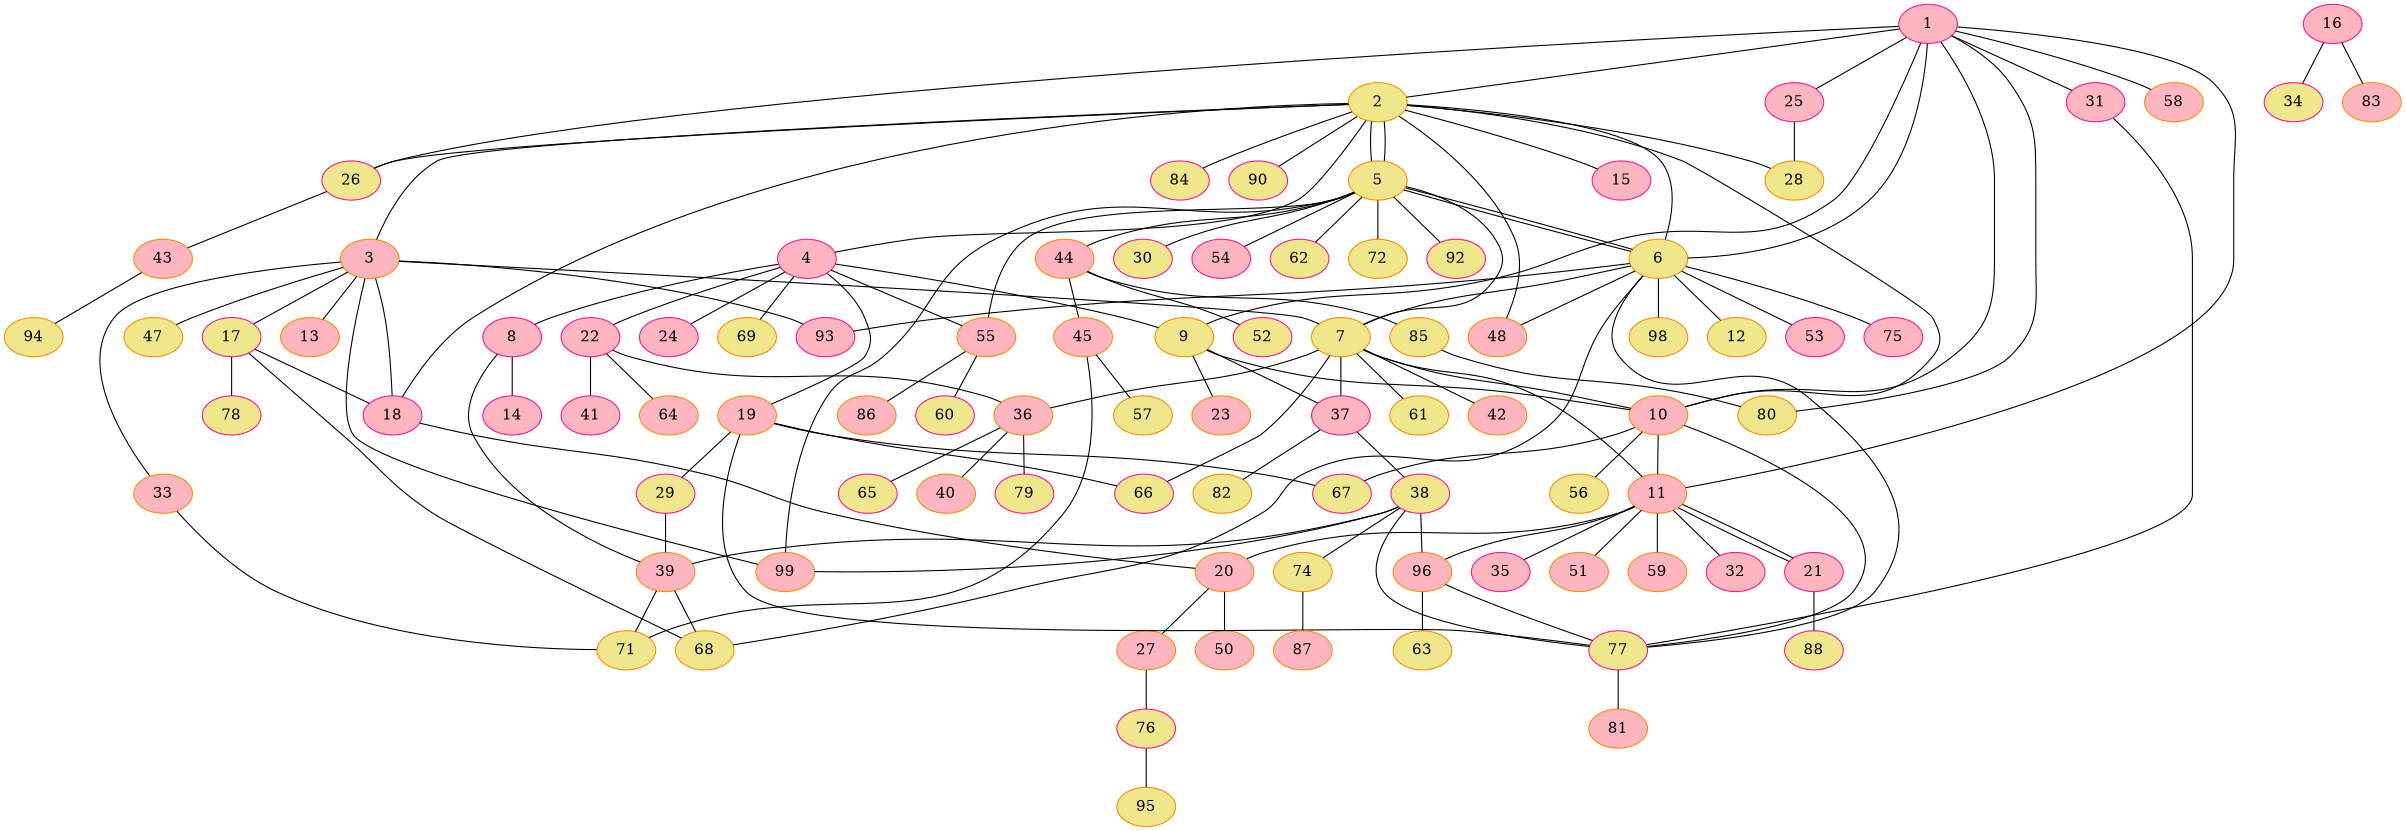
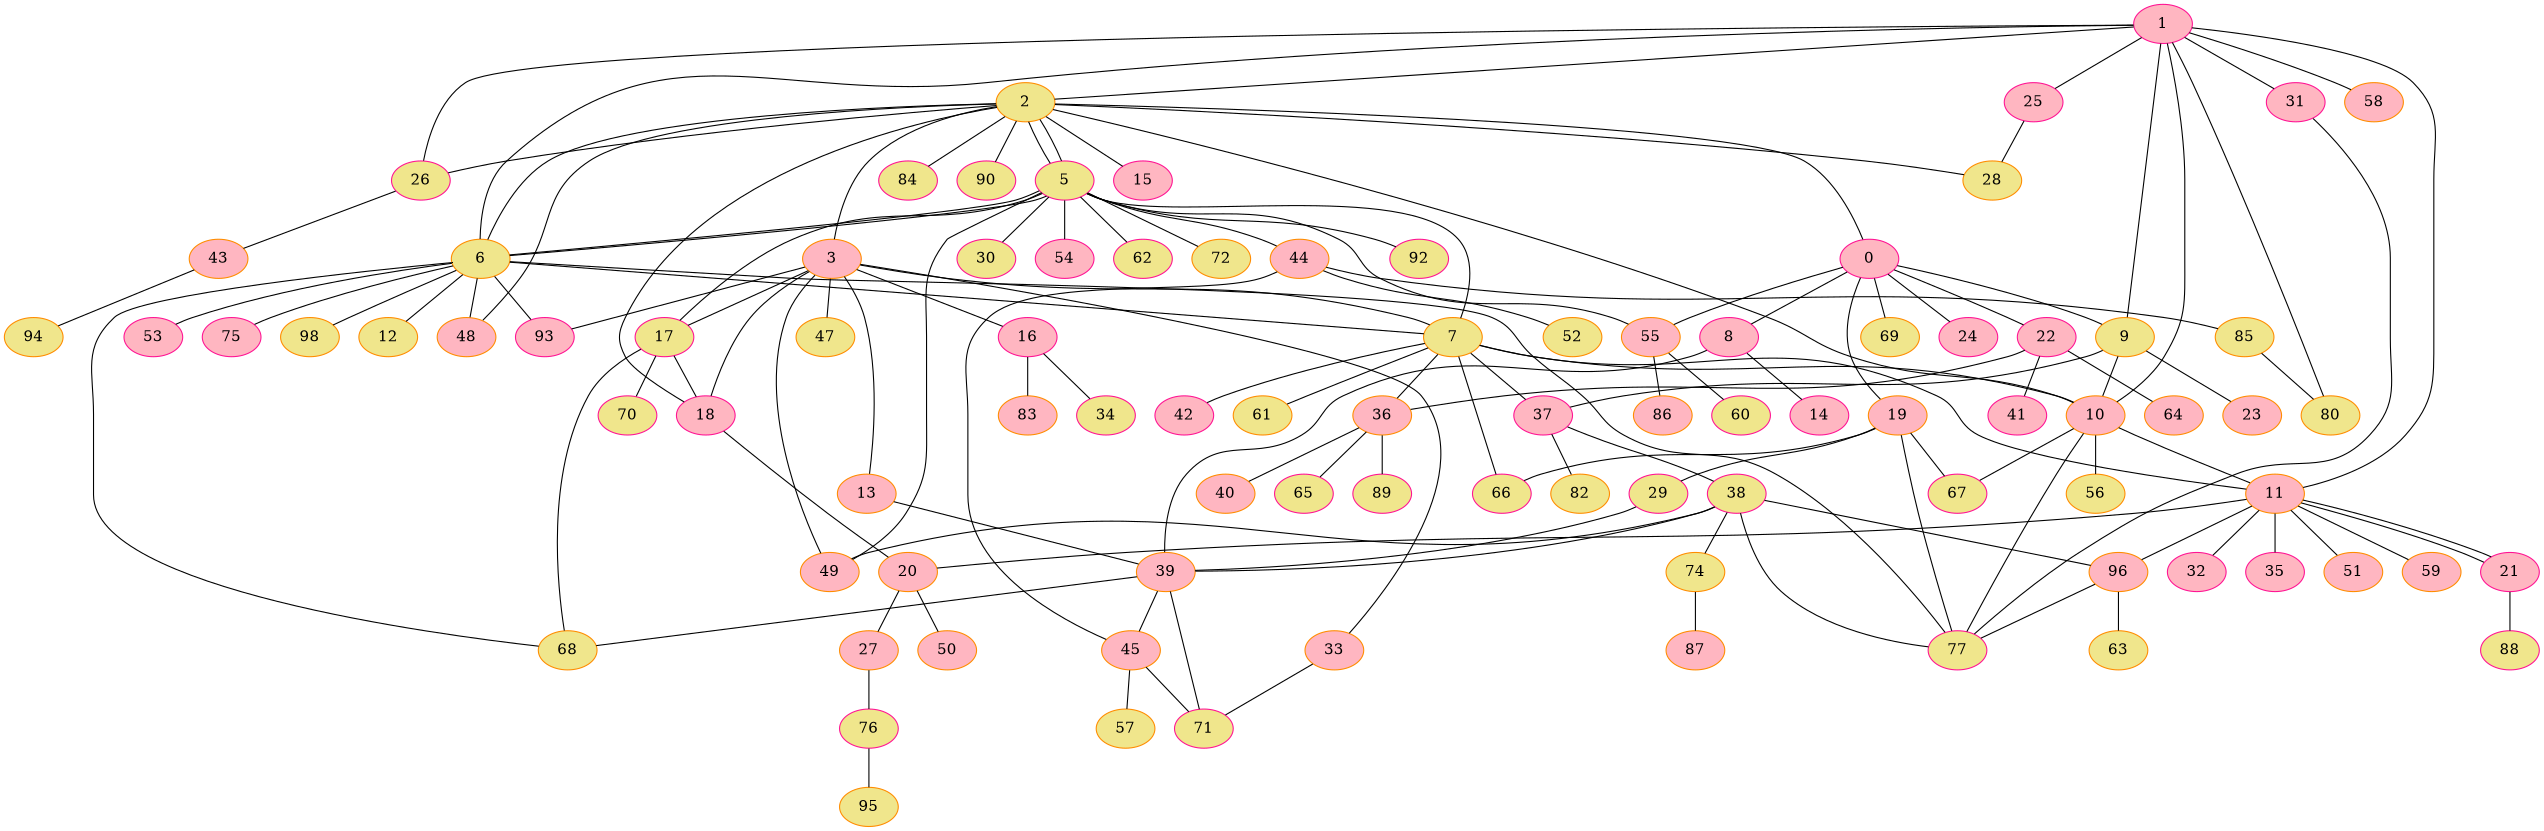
  graph {
    node [color=darkorange fillcolor=lightpink style=filled]
    1 [color=deeppink]
    2 [fillcolor=khaki]
    6 [fillcolor=khaki]
    9 [fillcolor=khaki]
    10
    11
    25 [color=deeppink]
    26 [color=deeppink fillcolor=khaki]
    31 [color=deeppink]
    58
    80 [fillcolor=khaki]
    3
-   4 [color=deeppink]
-   5 [fillcolor=khaki]
+   4 [color=deeppink label=0]
+   5 [color=deeppink fillcolor=khaki]
    15 [color=deeppink]
    18 [color=deeppink]
    28 [fillcolor=khaki]
    48
    84 [color=deeppink fillcolor=khaki]
    90 [color=deeppink fillcolor=khaki]
    7 [fillcolor=khaki]
    12 [fillcolor=khaki]
    53 [color=deeppink]
    68 [fillcolor=khaki]
    75 [color=deeppink]
    77 [color=deeppink fillcolor=khaki]
    n27 [fillcolor=khaki label=98]
    93 [color=deeppink]
    37 [color=deeppink]
    23
    56 [fillcolor=khaki]
    67 [color=deeppink fillcolor=khaki]
    20
    21 [color=deeppink]
    32 [color=deeppink]
    35 [color=deeppink]
    n37 [label=96]
    51
    59
    43
    13
    16 [color=deeppink]
    17 [color=deeppink fillcolor=khaki]
    33
    47 [fillcolor=khaki]
-   49 [label=99]
+   49
    8 [color=deeppink]
    19
    22 [color=deeppink]
    24 [color=deeppink]
    55
    69 [fillcolor=khaki]
    30 [color=deeppink fillcolor=khaki]
    44
    54 [color=deeppink]
    62 [color=deeppink fillcolor=khaki]
    72 [fillcolor=khaki]
    92 [color=deeppink fillcolor=khaki]
    66 [color=deeppink fillcolor=khaki]
    36
-   42
+   42 [color=deeppink]
    61 [fillcolor=khaki]
    39
    34 [color=deeppink fillcolor=khaki]
    83
-   70 [color=deeppink fillcolor=khaki label=78]
-   71 [fillcolor=khaki]
+   70 [color=deeppink fillcolor=khaki]
+   71 [color=deeppink fillcolor=khaki]
    14 [color=deeppink]
    29 [color=deeppink fillcolor=khaki]
    41 [color=deeppink]
    64
    60 [color=deeppink fillcolor=khaki]
    86
    82 [fillcolor=khaki]
    45
-   52 [color=deeppink fillcolor=khaki]
+   52 [fillcolor=khaki]
    85 [fillcolor=khaki]
-   81
    40
    65 [color=deeppink fillcolor=khaki]
-   89 [color=deeppink fillcolor=khaki label=79]
+   89 [color=deeppink fillcolor=khaki]
    38 [color=deeppink fillcolor=khaki]
    27
    50
    88 [color=deeppink fillcolor=khaki]
    63 [fillcolor=khaki]
    76 [color=deeppink fillcolor=khaki]
    94 [fillcolor=khaki]
    95 [fillcolor=khaki]
    74 [fillcolor=khaki]
    87
    57 [fillcolor=khaki]
    1 -- 2
    1 -- 6
    1 -- 9
    1 -- 10
    1 -- 11
    1 -- 25
    1 -- 26
    1 -- 31
    1 -- 58
    1 -- 80
    2 -- 6
    2 -- 10
    2 -- 26
    2 -- 3
    2 -- 4
    2 -- 5
    2 -- 5
    2 -- 15
    2 -- 18
    2 -- 28
    2 -- 48
    2 -- 84
    2 -- 90
    6 -- 48
    6 -- 7
    6 -- 12
    6 -- 53
    6 -- 68
    6 -- 75
    6 -- 77
    6 -- n27
    6 -- 93
    9 -- 10
    9 -- 37
    9 -- 23
    10 -- 11
    10 -- 77
    10 -- 56
    10 -- 67
    11 -- 20
    11 -- 21
    11 -- 21
    11 -- 32
    11 -- 35
    11 -- n37
    11 -- 51
    11 -- 59
    25 -- 28
    26 -- 43
    31 -- 77
    3 -- 18
    3 -- 7
    3 -- 93
    3 -- 13
+   3 -- 16
    3 -- 17
    3 -- 33
    3 -- 47
    3 -- 49
    4 -- 9
    4 -- 8
    4 -- 19
    4 -- 22
    4 -- 24
    4 -- 55
    4 -- 69
    5 -- 6
    5 -- 6
    5 -- 7
+   5 -- 17
    5 -- 49
    5 -- 55
    5 -- 30
    5 -- 44
    5 -- 54
    5 -- 62
    5 -- 72
    5 -- 92
    18 -- 20
    7 -- 10
    7 -- 11
    7 -- 37
    7 -- 66
    7 -- 36
    7 -- 42
    7 -- 61
-   77 -- 81
    37 -- 82
    37 -- 38
    20 -- 27
    20 -- 50
    21 -- 88
    n37 -- 77
    n37 -- 63
    43 -- 94
+   13 -- 39
    16 -- 34
    16 -- 83
    17 -- 18
    17 -- 68
    17 -- 70
    33 -- 71
    8 -- 39
    8 -- 14
    19 -- 77
    19 -- 67
    19 -- 66
    19 -- 29
    22 -- 36
    22 -- 41
    22 -- 64
    55 -- 60
    55 -- 86
    44 -- 45
    44 -- 52
    44 -- 85
    36 -- 40
    36 -- 65
    36 -- 89
    39 -- 68
    39 -- 71
+   39 -- 45
    29 -- 39
    45 -- 71
    45 -- 57
    85 -- 80
    38 -- 77
    38 -- n37
    38 -- 49
    38 -- 39
    38 -- 74
    27 -- 76
    76 -- 95
    74 -- 87
  }
